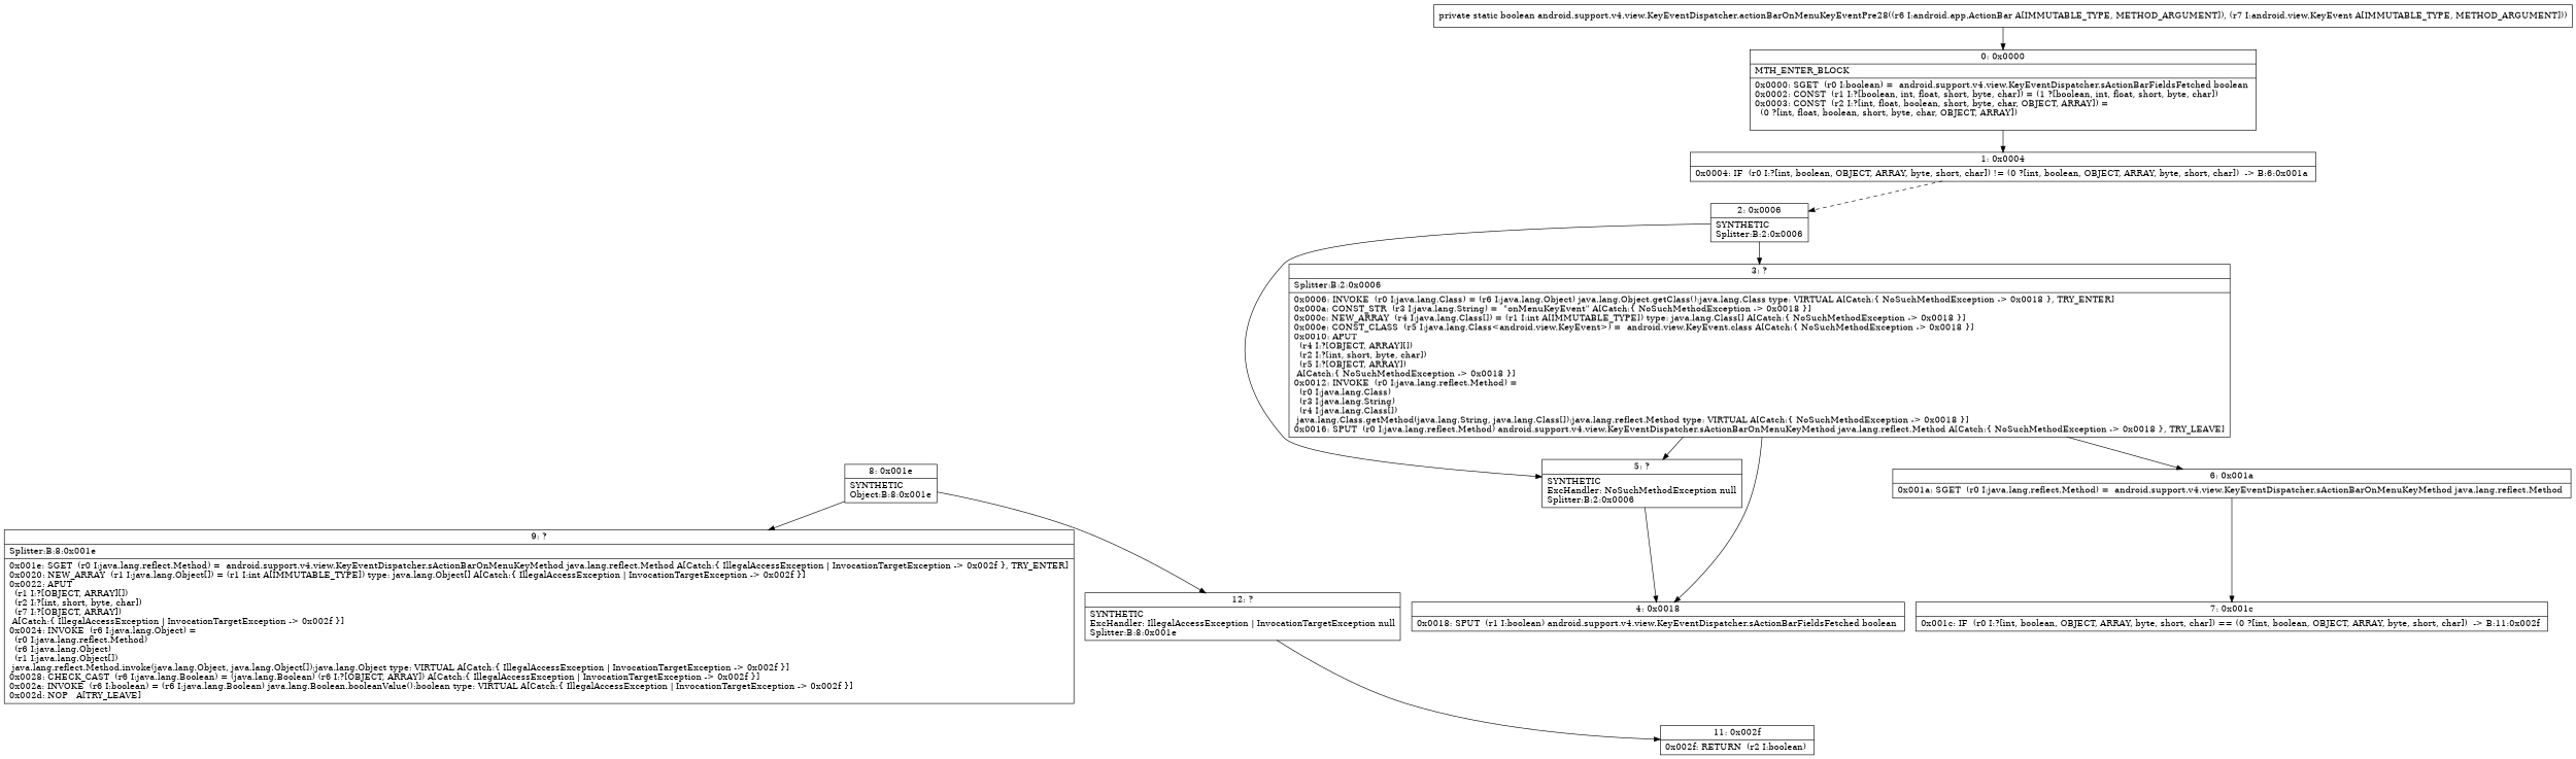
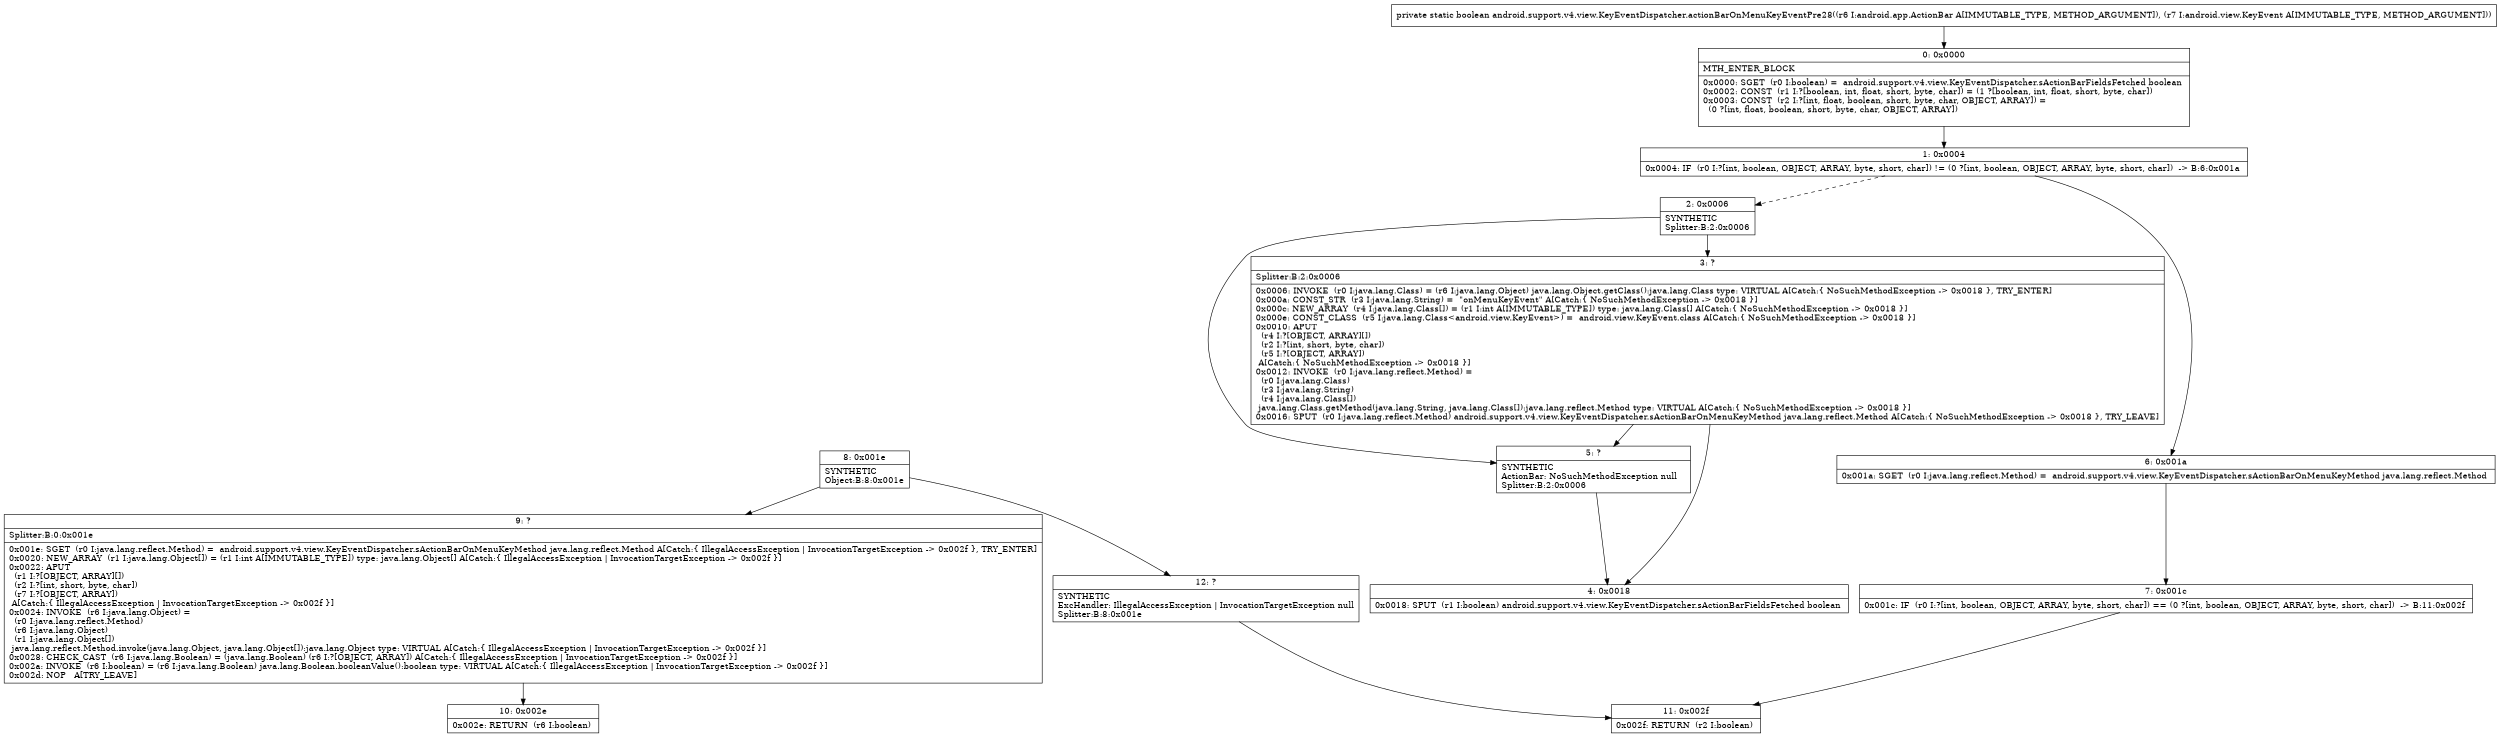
  digraph {
    node [shape=record]
    n1 [label="{0\:\ 0x0000|MTH_ENTER_BLOCK\l|0x0000: SGET  (r0 I:boolean) =  android.support.v4.view.KeyEventDispatcher.sActionBarFieldsFetched boolean \l0x0002: CONST  (r1 I:?[boolean, int, float, short, byte, char]) = (1 ?[boolean, int, float, short, byte, char]) \l0x0003: CONST  (r2 I:?[int, float, boolean, short, byte, char, OBJECT, ARRAY]) = \l  (0 ?[int, float, boolean, short, byte, char, OBJECT, ARRAY])\l \l}"]
    n2 [label="{1\:\ 0x0004|0x0004: IF  (r0 I:?[int, boolean, OBJECT, ARRAY, byte, short, char]) != (0 ?[int, boolean, OBJECT, ARRAY, byte, short, char])  \-\> B:6:0x001a \l}"]
    n3 [label="{2\:\ 0x0006|SYNTHETIC\lSplitter:B:2:0x0006\l}"]
    n4 [label="{6\:\ 0x001a|0x001a: SGET  (r0 I:java.lang.reflect.Method) =  android.support.v4.view.KeyEventDispatcher.sActionBarOnMenuKeyMethod java.lang.reflect.Method \l}"]
    n5 [label="{3\:\ ?|Splitter:B:2:0x0006\l|0x0006: INVOKE  (r0 I:java.lang.Class) = (r6 I:java.lang.Object) java.lang.Object.getClass():java.lang.Class type: VIRTUAL A[Catch:\{ NoSuchMethodException \-\> 0x0018 \}, TRY_ENTER]\l0x000a: CONST_STR  (r3 I:java.lang.String) =  \"onMenuKeyEvent\" A[Catch:\{ NoSuchMethodException \-\> 0x0018 \}]\l0x000c: NEW_ARRAY  (r4 I:java.lang.Class[]) = (r1 I:int A[IMMUTABLE_TYPE]) type: java.lang.Class[] A[Catch:\{ NoSuchMethodException \-\> 0x0018 \}]\l0x000e: CONST_CLASS  (r5 I:java.lang.Class\<android.view.KeyEvent\>) =  android.view.KeyEvent.class A[Catch:\{ NoSuchMethodException \-\> 0x0018 \}]\l0x0010: APUT  \l  (r4 I:?[OBJECT, ARRAY][])\l  (r2 I:?[int, short, byte, char])\l  (r5 I:?[OBJECT, ARRAY])\l A[Catch:\{ NoSuchMethodException \-\> 0x0018 \}]\l0x0012: INVOKE  (r0 I:java.lang.reflect.Method) = \l  (r0 I:java.lang.Class)\l  (r3 I:java.lang.String)\l  (r4 I:java.lang.Class[])\l java.lang.Class.getMethod(java.lang.String, java.lang.Class[]):java.lang.reflect.Method type: VIRTUAL A[Catch:\{ NoSuchMethodException \-\> 0x0018 \}]\l0x0016: SPUT  (r0 I:java.lang.reflect.Method) android.support.v4.view.KeyEventDispatcher.sActionBarOnMenuKeyMethod java.lang.reflect.Method A[Catch:\{ NoSuchMethodException \-\> 0x0018 \}, TRY_LEAVE]\l}"]
-   n6 [label="{5\:\ ?|SYNTHETIC\lExcHandler: NoSuchMethodException null\lSplitter:B:2:0x0006\l}"]
+   n6 [label="{5\:\ ?|SYNTHETIC\lActionBar: NoSuchMethodException null\lSplitter:B:2:0x0006\l}"]
    n7 [label="{7\:\ 0x001c|0x001c: IF  (r0 I:?[int, boolean, OBJECT, ARRAY, byte, short, char]) == (0 ?[int, boolean, OBJECT, ARRAY, byte, short, char])  \-\> B:11:0x002f \l}"]
    n8 [label="{4\:\ 0x0018|0x0018: SPUT  (r1 I:boolean) android.support.v4.view.KeyEventDispatcher.sActionBarFieldsFetched boolean \l}"]
    n9 [label="{11\:\ 0x002f|0x002f: RETURN  (r2 I:boolean) \l}"]
    n10 [label="{8\:\ 0x001e|SYNTHETIC\lObject:B:8:0x001e\l}"]
-   n11 [label="{9\:\ ?|Splitter:B:8:0x001e\l|0x001e: SGET  (r0 I:java.lang.reflect.Method) =  android.support.v4.view.KeyEventDispatcher.sActionBarOnMenuKeyMethod java.lang.reflect.Method A[Catch:\{ IllegalAccessException \| InvocationTargetException \-\> 0x002f \}, TRY_ENTER]\l0x0020: NEW_ARRAY  (r1 I:java.lang.Object[]) = (r1 I:int A[IMMUTABLE_TYPE]) type: java.lang.Object[] A[Catch:\{ IllegalAccessException \| InvocationTargetException \-\> 0x002f \}]\l0x0022: APUT  \l  (r1 I:?[OBJECT, ARRAY][])\l  (r2 I:?[int, short, byte, char])\l  (r7 I:?[OBJECT, ARRAY])\l A[Catch:\{ IllegalAccessException \| InvocationTargetException \-\> 0x002f \}]\l0x0024: INVOKE  (r6 I:java.lang.Object) = \l  (r0 I:java.lang.reflect.Method)\l  (r6 I:java.lang.Object)\l  (r1 I:java.lang.Object[])\l java.lang.reflect.Method.invoke(java.lang.Object, java.lang.Object[]):java.lang.Object type: VIRTUAL A[Catch:\{ IllegalAccessException \| InvocationTargetException \-\> 0x002f \}]\l0x0028: CHECK_CAST  (r6 I:java.lang.Boolean) = (java.lang.Boolean) (r6 I:?[OBJECT, ARRAY]) A[Catch:\{ IllegalAccessException \| InvocationTargetException \-\> 0x002f \}]\l0x002a: INVOKE  (r6 I:boolean) = (r6 I:java.lang.Boolean) java.lang.Boolean.booleanValue():boolean type: VIRTUAL A[Catch:\{ IllegalAccessException \| InvocationTargetException \-\> 0x002f \}]\l0x002d: NOP   A[TRY_LEAVE]\l}"]
+   n11 [label="{9\:\ ?|Splitter:B:0:0x001e\l|0x001e: SGET  (r0 I:java.lang.reflect.Method) =  android.support.v4.view.KeyEventDispatcher.sActionBarOnMenuKeyMethod java.lang.reflect.Method A[Catch:\{ IllegalAccessException \| InvocationTargetException \-\> 0x002f \}, TRY_ENTER]\l0x0020: NEW_ARRAY  (r1 I:java.lang.Object[]) = (r1 I:int A[IMMUTABLE_TYPE]) type: java.lang.Object[] A[Catch:\{ IllegalAccessException \| InvocationTargetException \-\> 0x002f \}]\l0x0022: APUT  \l  (r1 I:?[OBJECT, ARRAY][])\l  (r2 I:?[int, short, byte, char])\l  (r7 I:?[OBJECT, ARRAY])\l A[Catch:\{ IllegalAccessException \| InvocationTargetException \-\> 0x002f \}]\l0x0024: INVOKE  (r6 I:java.lang.Object) = \l  (r0 I:java.lang.reflect.Method)\l  (r6 I:java.lang.Object)\l  (r1 I:java.lang.Object[])\l java.lang.reflect.Method.invoke(java.lang.Object, java.lang.Object[]):java.lang.Object type: VIRTUAL A[Catch:\{ IllegalAccessException \| InvocationTargetException \-\> 0x002f \}]\l0x0028: CHECK_CAST  (r6 I:java.lang.Boolean) = (java.lang.Boolean) (r6 I:?[OBJECT, ARRAY]) A[Catch:\{ IllegalAccessException \| InvocationTargetException \-\> 0x002f \}]\l0x002a: INVOKE  (r6 I:boolean) = (r6 I:java.lang.Boolean) java.lang.Boolean.booleanValue():boolean type: VIRTUAL A[Catch:\{ IllegalAccessException \| InvocationTargetException \-\> 0x002f \}]\l0x002d: NOP   A[TRY_LEAVE]\l}"]
    n12 [label="{12\:\ ?|SYNTHETIC\lExcHandler: IllegalAccessException \| InvocationTargetException null\lSplitter:B:8:0x001e\l}"]
+   n13 [label="{10\:\ 0x002e|0x002e: RETURN  (r6 I:boolean) \l}"]
    n14 [label="{private static boolean android.support.v4.view.KeyEventDispatcher.actionBarOnMenuKeyEventPre28((r6 I:android.app.ActionBar A[IMMUTABLE_TYPE, METHOD_ARGUMENT]), (r7 I:android.view.KeyEvent A[IMMUTABLE_TYPE, METHOD_ARGUMENT])) }"]
    n1 -> n2
    n2 -> n3 [style=dashed]
-   n5 -> n4
+   n2 -> n4
    n3 -> n5
    n3 -> n6
    n4 -> n7
    n5 -> n6
    n5 -> n8
    n6 -> n8
+   n7 -> n9
    n10 -> n11
    n10 -> n12
+   n11 -> n13
    n12 -> n9
    n14 -> n1
  }
